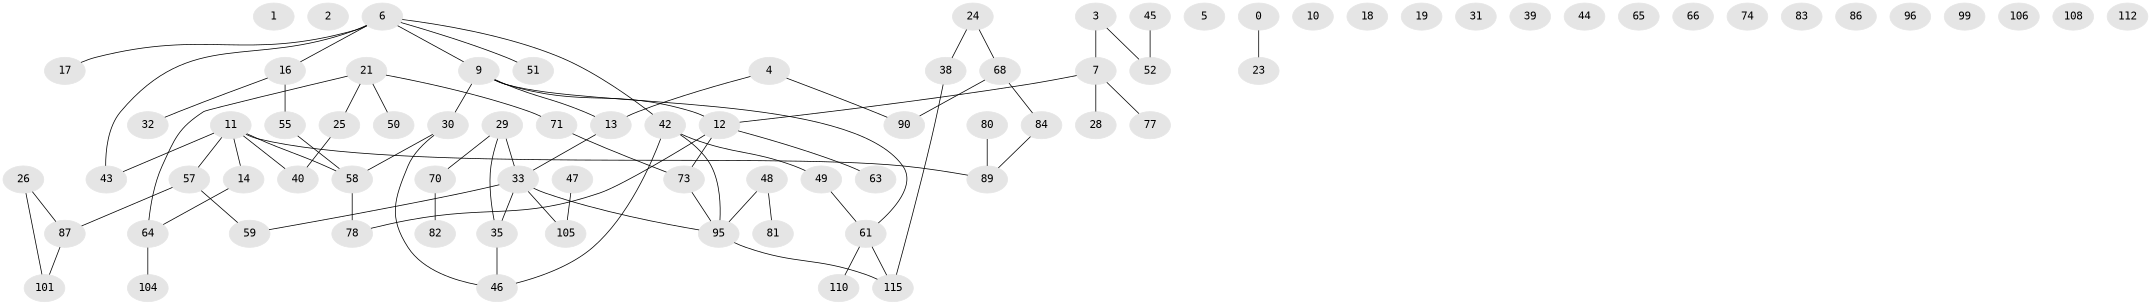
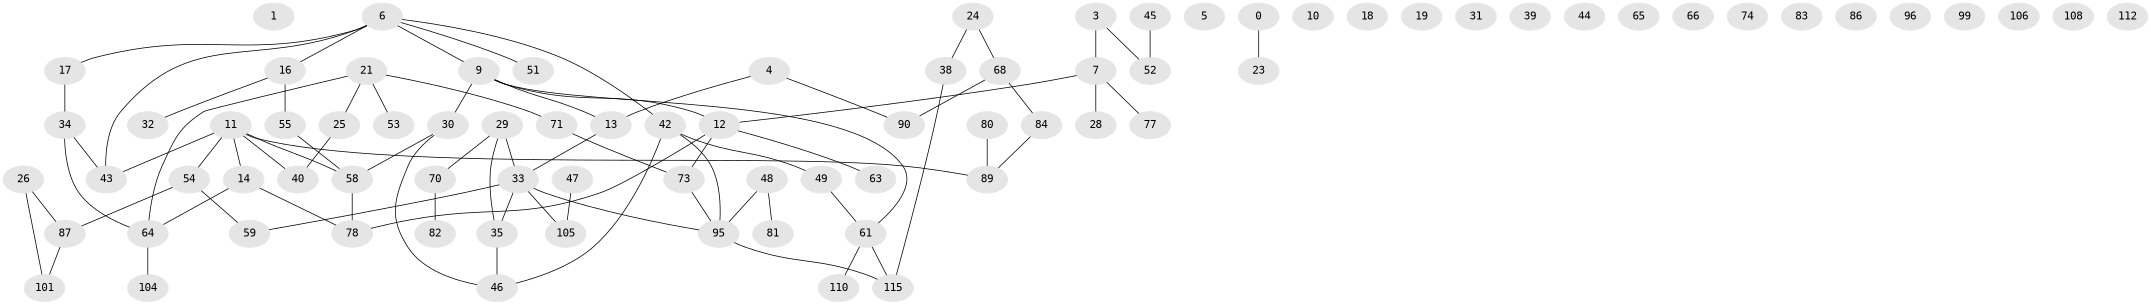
  graph {
    fontname="DejaVu Sans Mono"
    node [color=gray90 fontname="DejaVu Sans Mono" style=filled]
    edge [fontname="DejaVu Sans Mono"]
    1
-   2
    7 [super="+50"]
    12 [super="+22"]
    28
    77 [super="+109"]
    3
    52 [super="+60"]
    4 [super="+41"]
    13 [super="+36"]
    90
    33 [super="+93"]
    5
    6 [super="+27"]
    9 [super="+116"]
    16 [super="+72"]
    17 [super="+111"]
    42 [super="+75"]
    43
    51
    30 [super="+107"]
    61 [super="+62"]
    32
    55
+   34
    46 [super="+117"]
    95 [super="+118"]
    49 [super="+69"]
    63
    73
    78
    n32 [label=0 super="+20"]
    23
    58 [super="+113"]
    115
    110
    10
    11 [super="+54"]
    14 [super="+15"]
    40 [super="+85"]
-   57 [super="+92"]
+   57 [super="+92" label=54]
    89 [super="+100"]
    64 [super="+79"]
    59
    87 [super="+91"]
    35
    105
    104
    18
    19
    21 [super="+37"]
    25 [super="+76"]
-   53 [label=50]
+   53
    71 [super="+99"]
    24 [super="+67"]
    38 [super="+94"]
    68 [super="+98"]
    84
    26
    101
    29 [super="+56"]
    70
    82
    31 [super="+114"]
    39
    44
    45
    47 [super="+102"]
    48 [super="+103"]
    81
    65
    66
    74
    80
    83
    86
    96
    n78 [label=99]
    106
    108
    112
    7 -- 12
    7 -- 28
    7 -- 77
    12 -- 63
    12 -- 73
    12 -- 78
    3 -- 7
    3 -- 52
    4 -- 13
    4 -- 90
    13 -- 33
    33 -- 95
    33 -- 59
    33 -- 35
    33 -- 105
    6 -- 9
    6 -- 16
    6 -- 17
    6 -- 42
    6 -- 43
    6 -- 51
    9 -- 12
    9 -- 13
    9 -- 30
    9 -- 61
    16 -- 32
    16 -- 55 [weight=2]
+   17 -- 34
    42 -- 46
    42 -- 95
    42 -- 49
    30 -- 46
    30 -- 58
    61 -- 115
    61 -- 110
    55 -- 58
+   34 -- 43
+   34 -- 64
    95 -- 115
    49 -- 61
    73 -- 95
    n32 -- 23
    58 -- 78
    11 -- 43
    11 -- 58
    11 -- 14
    11 -- 40
    11 -- 57
    11 -- 89
+   14 -- 78
    14 -- 64
    57 -- 59
    57 -- 87
    64 -- 104
    87 -- 101
    35 -- 46
    21 -- 64
    21 -- 25
    21 -- 53
    21 -- 71
    25 -- 40
    71 -- 73
    24 -- 38
    24 -- 68
    38 -- 115
    68 -- 90
    68 -- 84
    84 -- 89
    26 -- 87
    26 -- 101
    29 -- 33
    29 -- 35
    29 -- 70
    70 -- 82
    45 -- 52
    47 -- 105
    48 -- 95
    48 -- 81
    80 -- 89
  }
